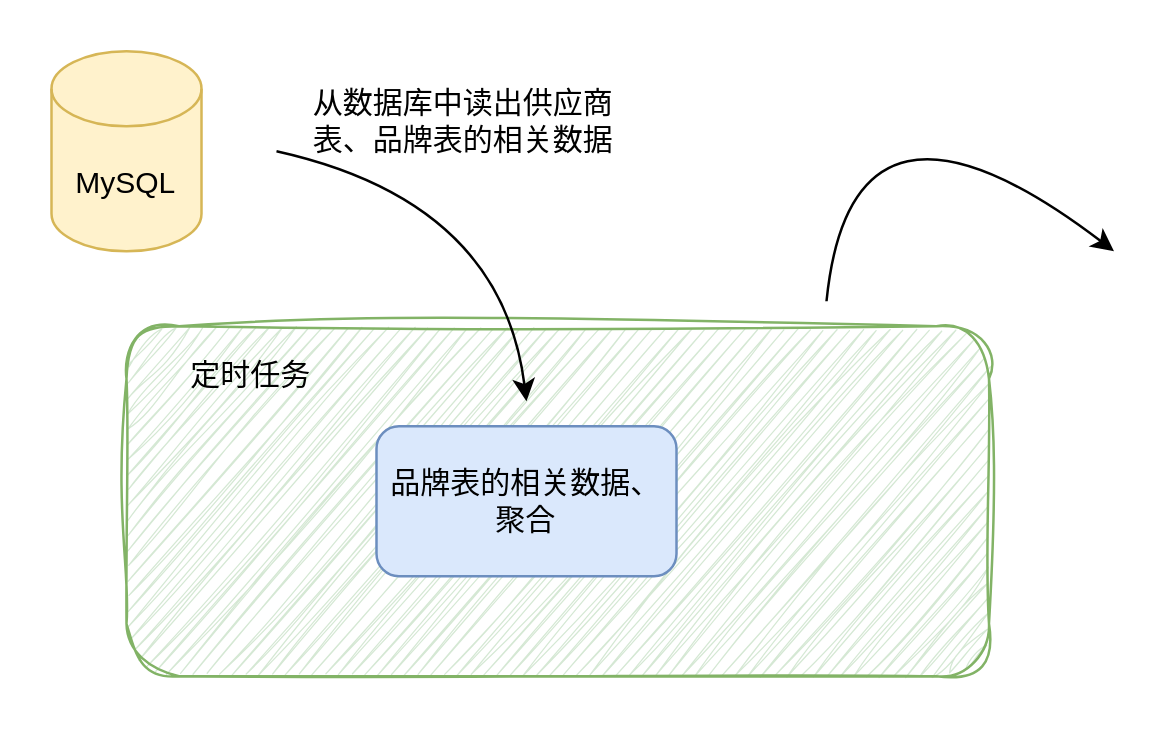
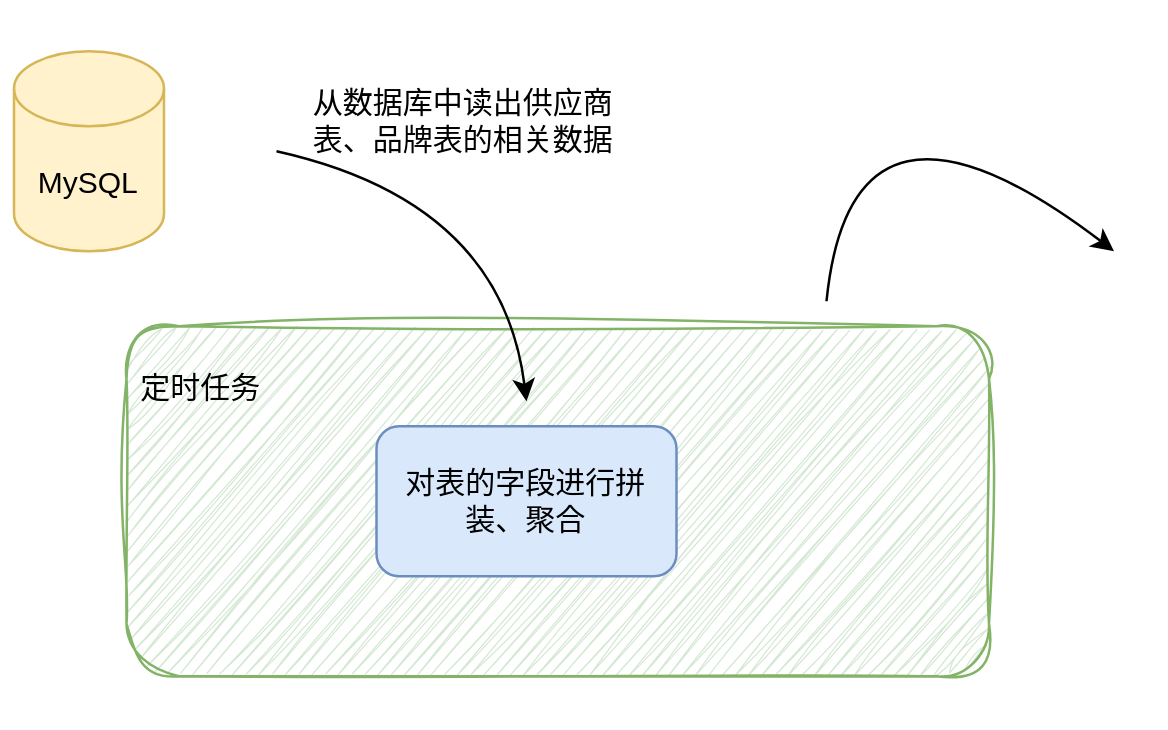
  <mxCell id="0" />
  <mxCell id="1" parent="0" />
  <mxCell id="2" value="" style="rounded=1;whiteSpace=wrap;html=1;fillColor=#d5e8d4;strokeColor=#82b366;sketch=1;curveFitting=1;jiggle=2;" vertex="1" parent="1"><mxGeometry x="50" y="130" width="345" height="140" as="geometry" /></mxCell>
- <mxCell id="3" value="MySQL" style="shape=cylinder3;whiteSpace=wrap;html=1;boundedLbl=1;backgroundOutline=1;size=15;fillColor=#fff2cc;strokeColor=#d6b656;" parent="1" vertex="1"><mxGeometry x="20" y="20" width="60" height="80" as="geometry" /></mxCell>
- <mxCell id="4" value="品牌表的相关数据、聚合" style="rounded=1;whiteSpace=wrap;html=1;fillColor=#dae8fc;strokeColor=#6c8ebf;" parent="1" vertex="1"><mxGeometry x="150" y="170" width="120" height="60" as="geometry" /></mxCell>
+ <mxCell id="3" value="MySQL" style="shape=cylinder3;whiteSpace=wrap;html=1;boundedLbl=1;backgroundOutline=1;size=15;fillColor=#fff2cc;strokeColor=#d6b656;" parent="1" vertex="1"><mxGeometry x="5" y="20" width="60" height="80" as="geometry" /></mxCell>
+ <mxCell id="4" value="对表的字段进行拼装、聚合" style="rounded=1;whiteSpace=wrap;html=1;fillColor=#dae8fc;strokeColor=#6c8ebf;" parent="1" vertex="1"><mxGeometry x="150" y="170" width="120" height="60" as="geometry" /></mxCell>
  <mxCell id="5" value="" style="endArrow=classic;html=1;curved=1;" parent="1" edge="1"><mxGeometry width="50" height="50" relative="1" as="geometry"><mxPoint x="110" y="60" as="sourcePoint" /><mxPoint x="210" y="160" as="targetPoint" /><Array as="points"><mxPoint x="200" y="80" /></Array></mxGeometry></mxCell>
  <mxCell id="6" value="从数据库中读出供应商表、品牌表的相关数据" style="text;html=1;strokeColor=none;fillColor=none;align=center;verticalAlign=middle;whiteSpace=wrap;rounded=0;" parent="1" vertex="1"><mxGeometry x="120" y="20" width="130" height="55" as="geometry" /></mxCell>
- <mxCell id="7" value="定时任务" style="text;html=1;strokeColor=none;fillColor=none;align=center;verticalAlign=middle;whiteSpace=wrap;rounded=0;" vertex="1" parent="1"><mxGeometry x="70" y="135" width="60" height="30" as="geometry" /></mxCell>
+ <mxCell id="7" value="定时任务" style="text;html=1;strokeColor=none;fillColor=none;align=center;verticalAlign=middle;whiteSpace=wrap;rounded=0;" vertex="1" parent="1"><mxGeometry x="50" y="140" width="60" height="30" as="geometry" /></mxCell>
  <mxCell id="8" value="" style="endArrow=classic;html=1;curved=1;" edge="1" parent="1"><mxGeometry width="50" height="50" relative="1" as="geometry"><mxPoint x="330" y="120" as="sourcePoint" /><mxPoint x="445" y="100" as="targetPoint" /><Array as="points"><mxPoint x="340" y="20" /></Array></mxGeometry></mxCell>
